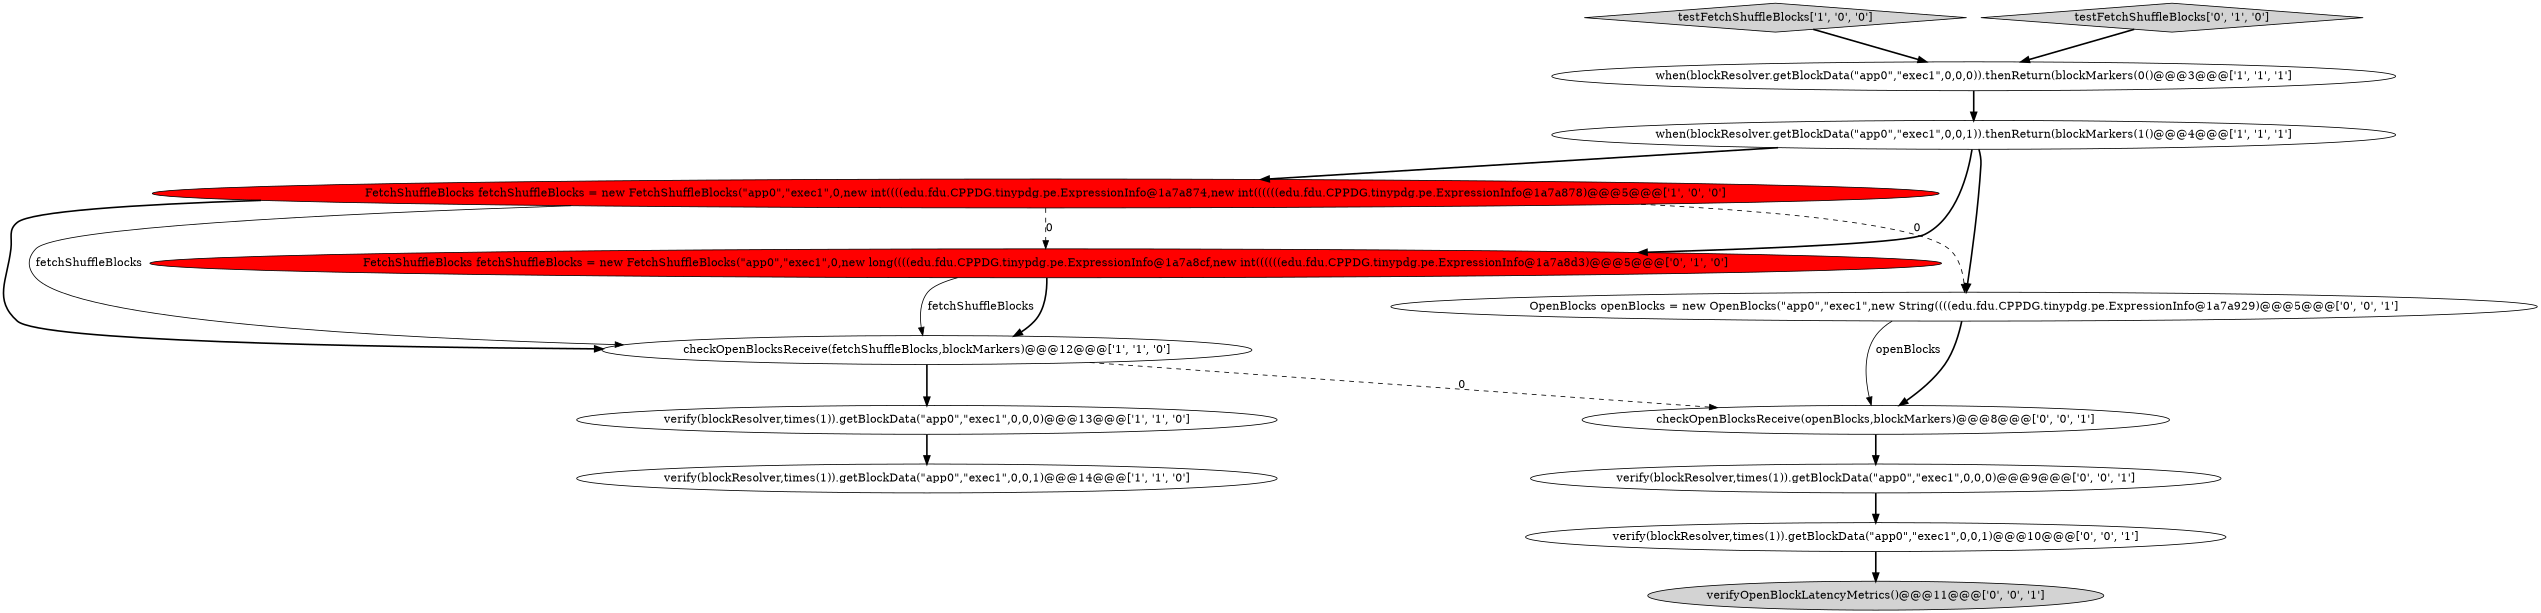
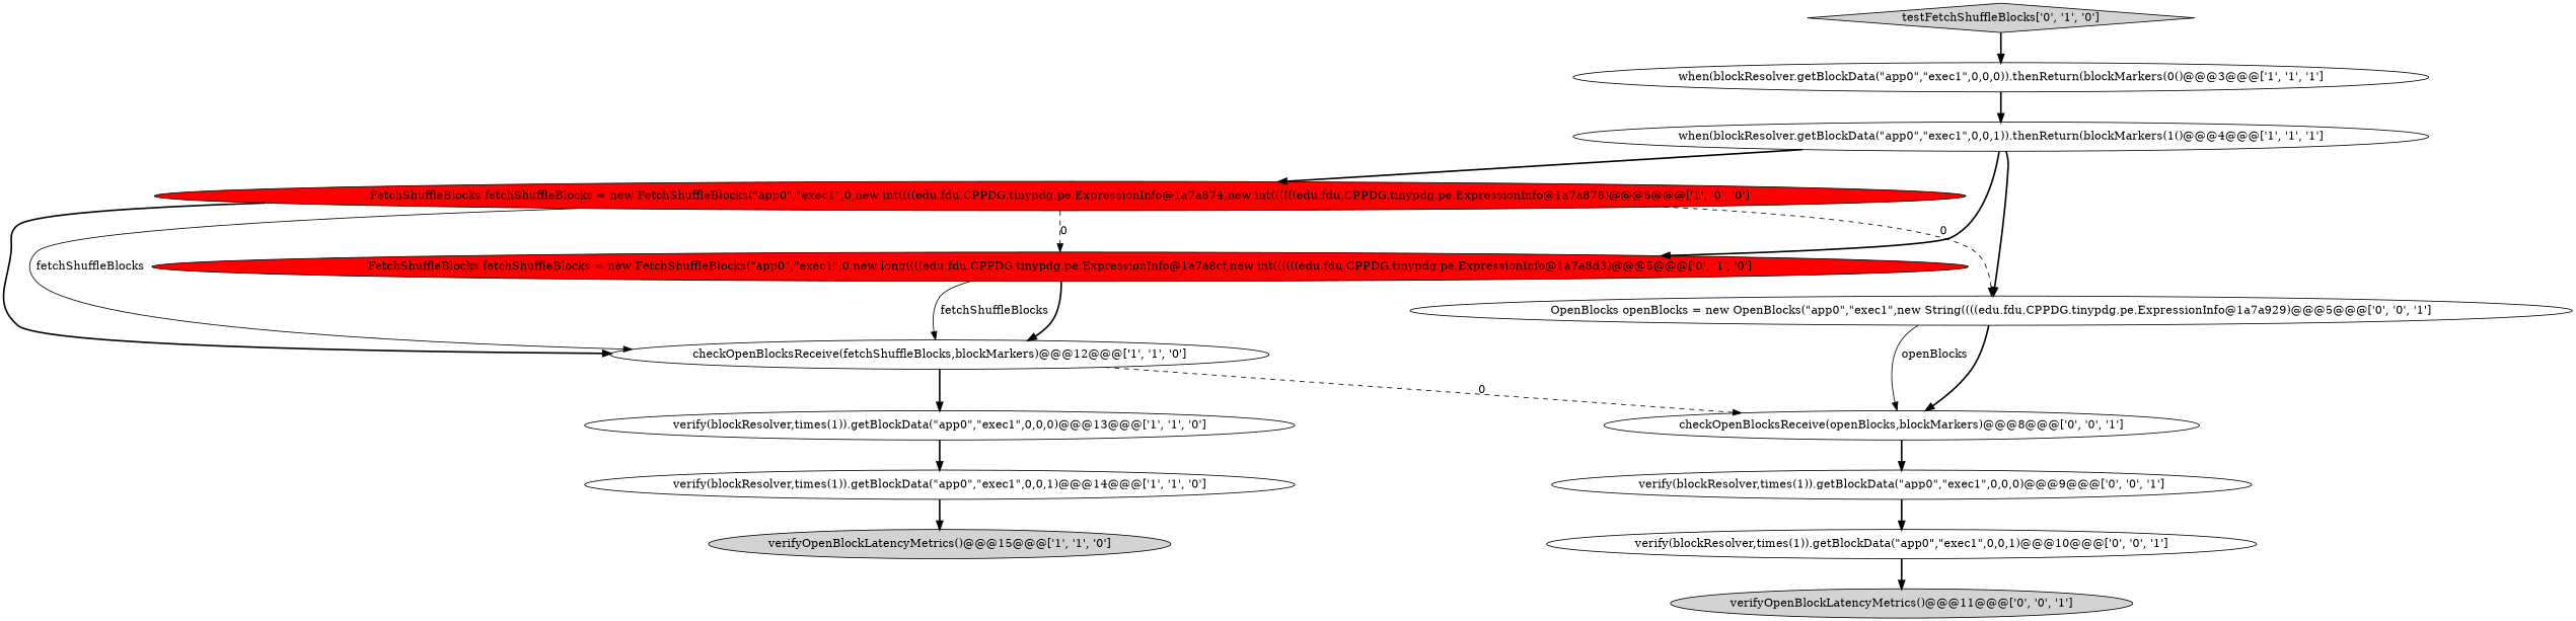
  digraph {
    node [fillcolor=white shape=ellipse style=filled]
    edge [style=bold]
-   n1 [fillcolor=lightgray label="testFetchShuffleBlocks['1', '0', '0']" shape=diamond]
    n2 [label="when(blockResolver.getBlockData(\"app0\",\"exec1\",0,0,0)).thenReturn(blockMarkers(0()@@@3@@@['1', '1', '1']"]
    n3 [label="when(blockResolver.getBlockData(\"app0\",\"exec1\",0,0,1)).thenReturn(blockMarkers(1()@@@4@@@['1', '1', '1']"]
    n4 [label="verify(blockResolver,times(1)).getBlockData(\"app0\",\"exec1\",0,0,0)@@@13@@@['1', '1', '0']"]
    n5 [label="verify(blockResolver,times(1)).getBlockData(\"app0\",\"exec1\",0,0,1)@@@14@@@['1', '1', '0']"]
+   n6 [fillcolor=lightgray label="verifyOpenBlockLatencyMetrics()@@@15@@@['1', '1', '0']"]
    n7 [fillcolor=lightgray label="testFetchShuffleBlocks['0', '1', '0']" shape=diamond]
    n8 [label="verify(blockResolver,times(1)).getBlockData(\"app0\",\"exec1\",0,0,0)@@@9@@@['0', '0', '1']"]
    n9 [label="verify(blockResolver,times(1)).getBlockData(\"app0\",\"exec1\",0,0,1)@@@10@@@['0', '0', '1']"]
    n10 [fillcolor=lightgray label="verifyOpenBlockLatencyMetrics()@@@11@@@['0', '0', '1']"]
    n11 [fillcolor=red label="FetchShuffleBlocks fetchShuffleBlocks = new FetchShuffleBlocks(\"app0\",\"exec1\",0,new int((((edu.fdu.CPPDG.tinypdg.pe.ExpressionInfo@1a7a874,new int((((((edu.fdu.CPPDG.tinypdg.pe.ExpressionInfo@1a7a878)@@@5@@@['1', '0', '0']"]
    n12 [fillcolor=red label="FetchShuffleBlocks fetchShuffleBlocks = new FetchShuffleBlocks(\"app0\",\"exec1\",0,new long((((edu.fdu.CPPDG.tinypdg.pe.ExpressionInfo@1a7a8cf,new int((((((edu.fdu.CPPDG.tinypdg.pe.ExpressionInfo@1a7a8d3)@@@5@@@['0', '1', '0']"]
    n13 [label="OpenBlocks openBlocks = new OpenBlocks(\"app0\",\"exec1\",new String((((edu.fdu.CPPDG.tinypdg.pe.ExpressionInfo@1a7a929)@@@5@@@['0', '0', '1']"]
    n14 [label="checkOpenBlocksReceive(fetchShuffleBlocks,blockMarkers)@@@12@@@['1', '1', '0']"]
    n15 [label="checkOpenBlocksReceive(openBlocks,blockMarkers)@@@8@@@['0', '0', '1']"]
-   n1 -> n2
    n2 -> n3
    n3 -> n11
    n3 -> n12
    n3 -> n13
    n4 -> n5
+   n5 -> n6
    n7 -> n2
    n8 -> n9
    n9 -> n10
    n11 -> n12 [label=0 style=dashed]
    n11 -> n13 [label=0 style=dashed]
    n11 -> n14
    n11 -> n14 [label=fetchShuffleBlocks style=solid]
    n12 -> n14 [label=fetchShuffleBlocks style=solid]
    n12 -> n14
    n13 -> n15
    n13 -> n15 [label=openBlocks style=solid]
    n14 -> n4
    n14 -> n15 [label=0 style=dashed]
    n15 -> n8
  }
